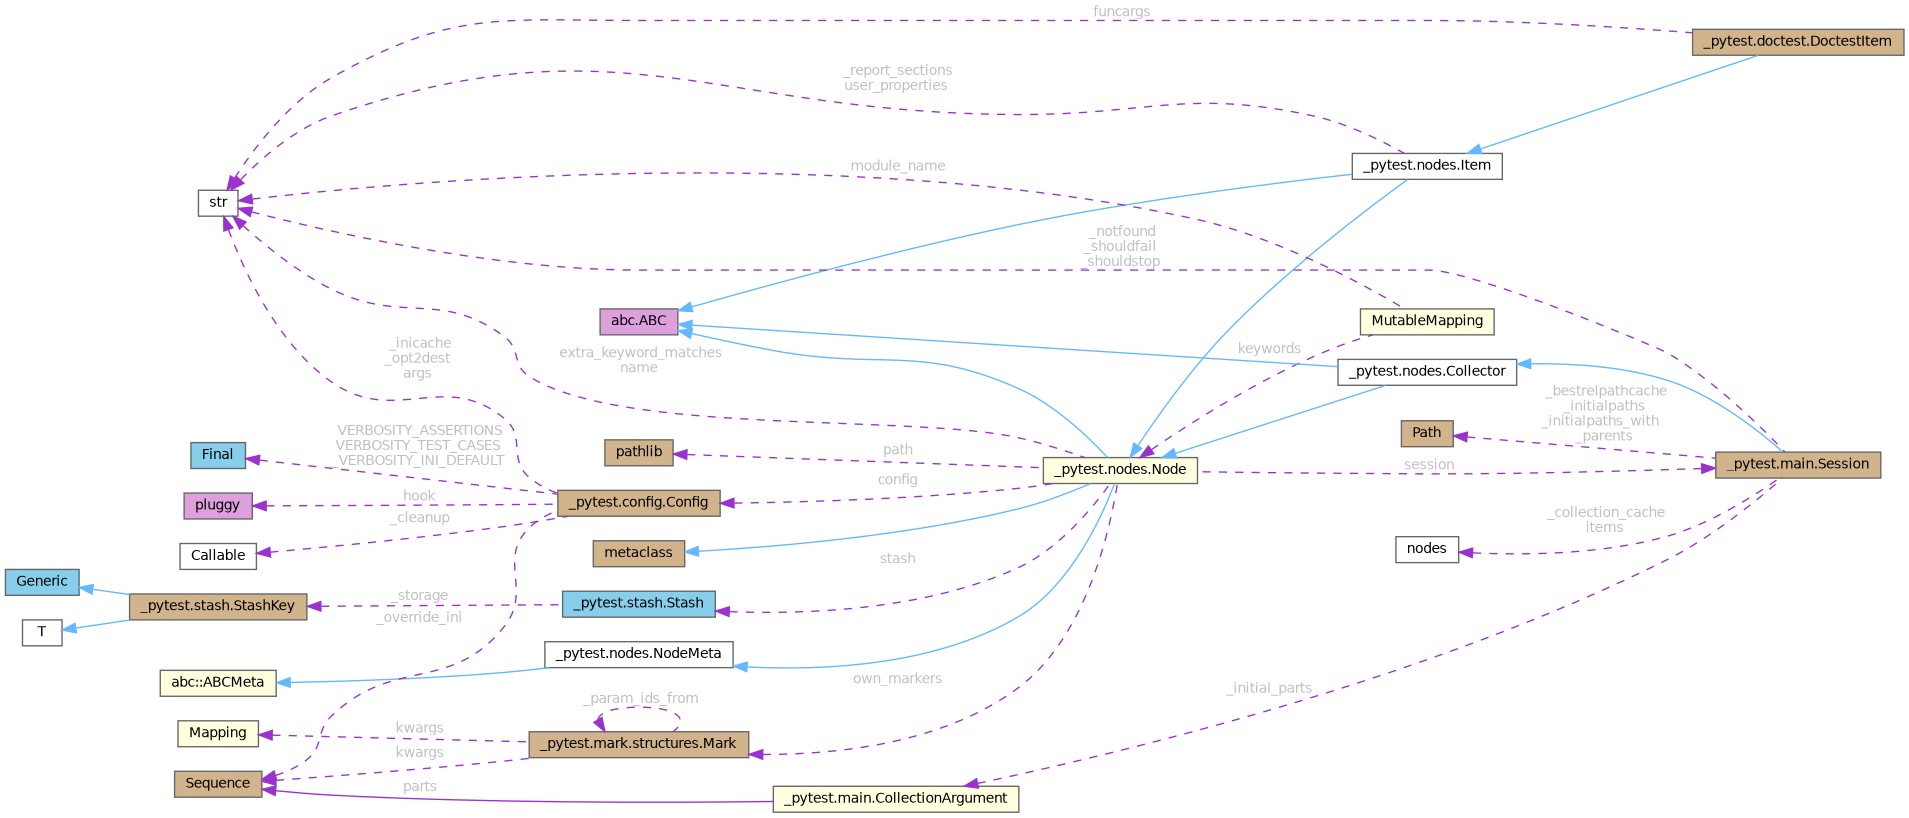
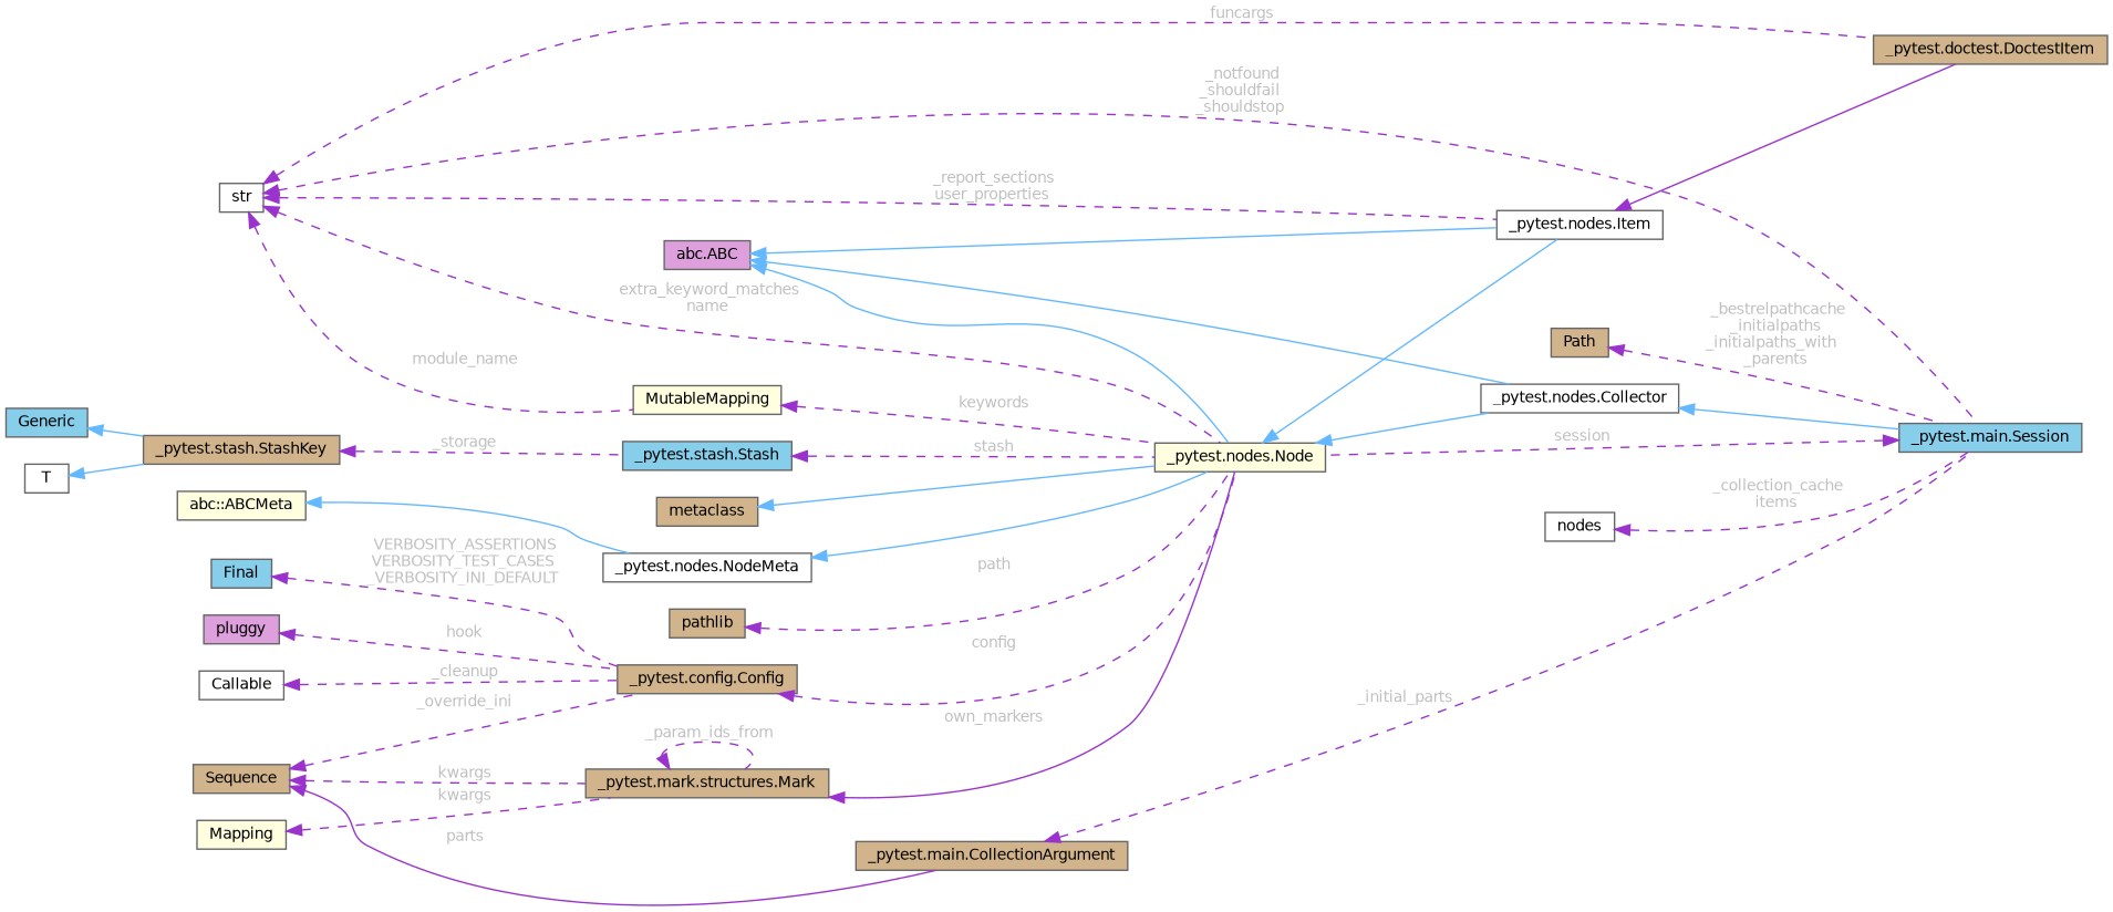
  digraph {
    rankdir=LR
    node [color=gray40 fillcolor=tan fontname=Helvetica fontsize=10 shape=box style=filled]
    edge [color=darkorchid3 dir=back fontname=Helvetica fontsize=10 labelfontname=Helvetica labelfontsize=10 style=dashed fontcolor=grey]
    n1 [fontcolor=black height=0.2 label="_pytest.doctest.DoctestItem" width=0.4]
    n2 [fillcolor=white height=0.2 label="_pytest.nodes.Item" width=0.4]
    n3 [fillcolor=lightyellow height=0.2 label="_pytest.nodes.Node" width=0.4]
    n4 [fillcolor=white height=0.2 label="_pytest.nodes.Collector" width=0.4]
-   n5 [height=0.2 label="_pytest.main.Session" width=0.4]
+   n5 [fillcolor=skyblue height=0.2 label="_pytest.main.Session" width=0.4]
    n6 [fillcolor=plum height=0.2 label="abc.ABC" width=0.4]
    n7 [height=0.2 label=metaclass width=0.4]
    n8 [fillcolor=white height=0.2 label="_pytest.nodes.NodeMeta" width=0.4]
    n9 [fillcolor=lightyellow height=0.2 label="abc::ABCMeta" width=0.4]
    n10 [fillcolor=white height=0.2 label=str width=0.4]
    n11 [height=0.2 label="_pytest.config.Config" width=0.4]
    n12 [fillcolor=lightyellow height=0.2 label=MutableMapping width=0.4]
-   n13 [fillcolor=lightyellow height=0.2 label="_pytest.main.CollectionArgument" width=0.4]
+   n13 [height=0.2 label="_pytest.main.CollectionArgument" width=0.4]
    n14 [fillcolor=skyblue height=0.2 label=Final width=0.4]
    n15 [fillcolor=plum height=0.2 label=pluggy width=0.4]
    n16 [height=0.2 label=Sequence width=0.4]
    n17 [height=0.2 label="_pytest.mark.structures.Mark" width=0.4]
    n18 [fillcolor=white height=0.2 label=Callable width=0.4]
    n19 [height=0.2 label=Path width=0.4]
    n20 [fillcolor=white height=0.2 label=nodes width=0.4]
    n21 [height=0.2 label=pathlib width=0.4]
    n22 [fillcolor=lightyellow height=0.2 label=Mapping width=0.4]
    n23 [fillcolor=skyblue height=0.2 label="_pytest.stash.Stash" width=0.4]
    n24 [height=0.2 label="_pytest.stash.StashKey" width=0.4]
    n25 [fillcolor=skyblue height=0.2 label=Generic width=0.4]
    n26 [fillcolor=white height=0.2 label=T width=0.4]
-   n2 -> n1 [color=steelblue1 style=solid fontcolor=""]
+   n2 -> n1 [style=solid fontcolor=""]
    n3 -> n2 [color=steelblue1 style=solid fontcolor=""]
    n3 -> n4 [color=steelblue1 style=solid fontcolor=""]
    n4 -> n5 [color=steelblue1 style=solid fontcolor=""]
    n5 -> n3 [label=" session"]
    n6 -> n2 [color=steelblue1 style=solid fontcolor=""]
    n6 -> n3 [color=steelblue1 style=solid fontcolor=""]
    n6 -> n4 [color=steelblue1 style=solid fontcolor=""]
    n7 -> n3 [color=steelblue1 style=solid fontcolor=""]
    n8 -> n3 [color=steelblue1 style=solid fontcolor=""]
    n9 -> n8 [color=steelblue1 style=solid fontcolor=""]
    n10 -> n1 [label=" funcargs"]
    n10 -> n2 [label=" _report_sections\nuser_properties"]
    n10 -> n3 [label=" extra_keyword_matches\nname"]
    n10 -> n5 [label=" _notfound\n_shouldfail\n_shouldstop"]
-   n10 -> n11 [label=" _inicache\n_opt2dest\nargs"]
    n10 -> n12 [label=" module_name"]
    n11 -> n3 [label=" config"]
-   n3 -> n12 [label=" keywords"]
+   n12 -> n3 [label=" keywords"]
    n13 -> n5 [label=" _initial_parts"]
    n14 -> n11 [label=" VERBOSITY_ASSERTIONS\nVERBOSITY_TEST_CASES\n_VERBOSITY_INI_DEFAULT"]
    n15 -> n11 [label=" hook"]
    n16 -> n11 [label=" _override_ini"]
    n16 -> n13 [label=" parts" style=solid]
    n16 -> n17 [label=" kwargs"]
-   n17 -> n3 [label=" own_markers"]
+   n17 -> n3 [label=" own_markers" style=solid]
    n17 -> n17 [label=" _param_ids_from"]
    n18 -> n11 [label=" _cleanup"]
    n19 -> n5 [label=" _bestrelpathcache\n_initialpaths\n_initialpaths_with\l_parents"]
    n20 -> n5 [label=" _collection_cache\nitems"]
    n21 -> n3 [label=" path"]
    n22 -> n17 [label=" kwargs"]
    n23 -> n3 [label=" stash"]
    n24 -> n23 [label=" _storage"]
    n25 -> n24 [color=steelblue1 style=solid fontcolor=""]
    n26 -> n24 [color=steelblue1 style=solid fontcolor=""]
  }
